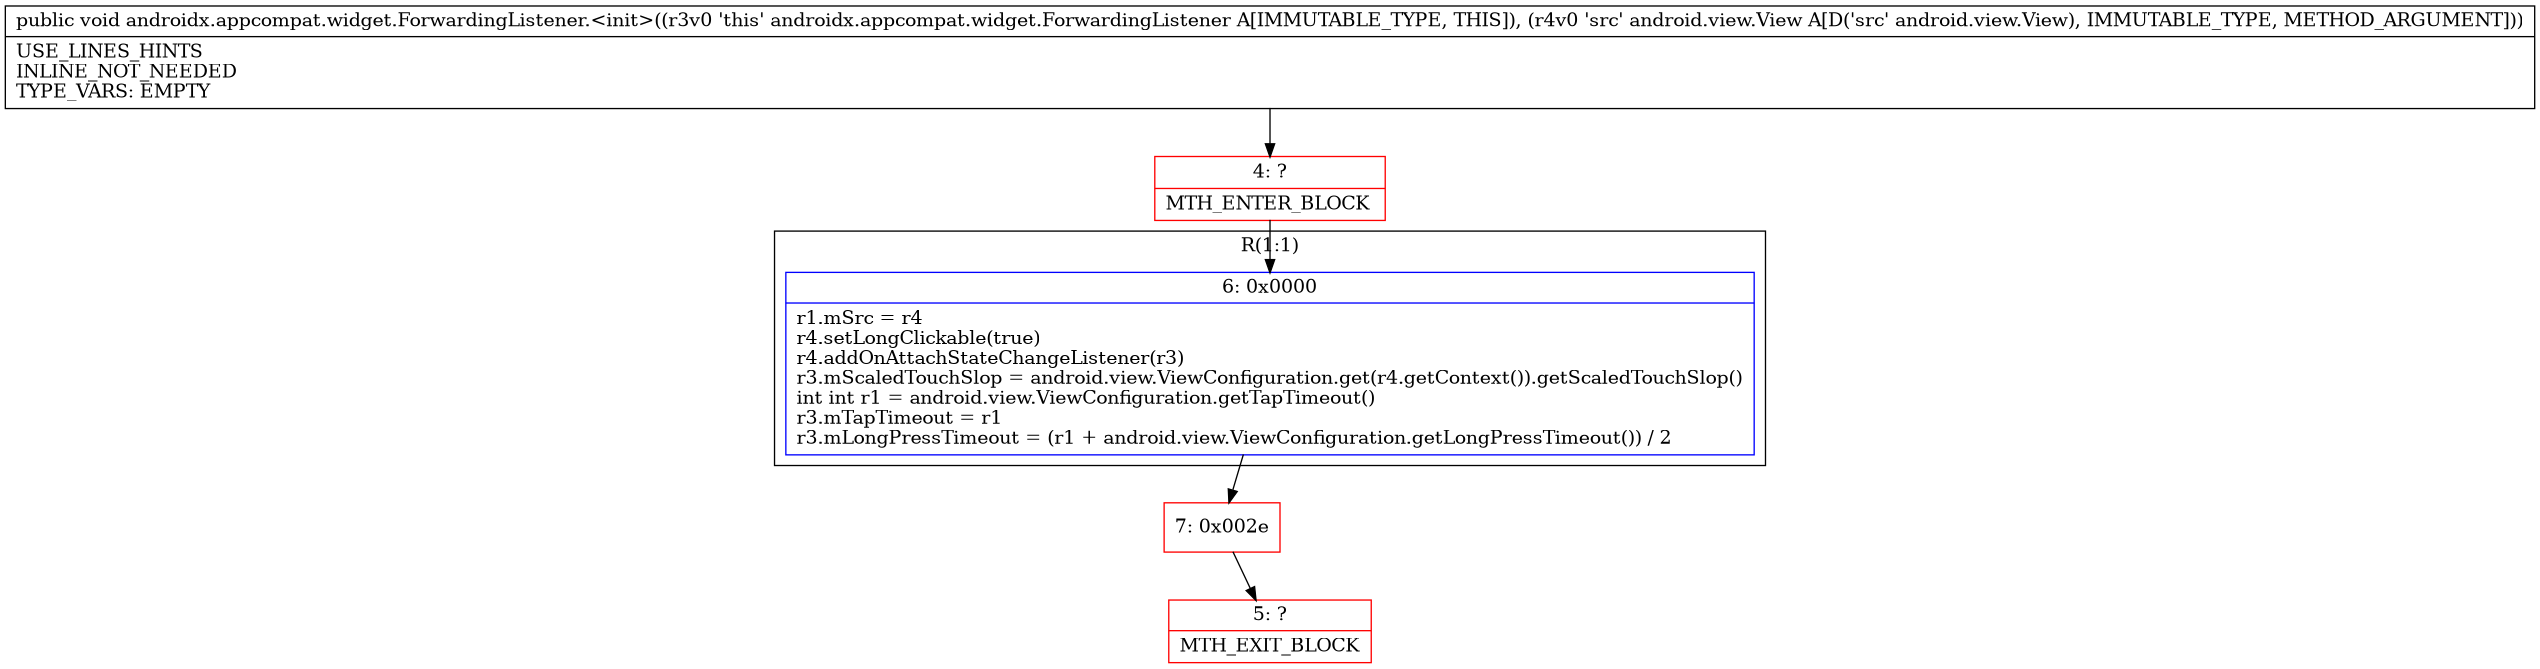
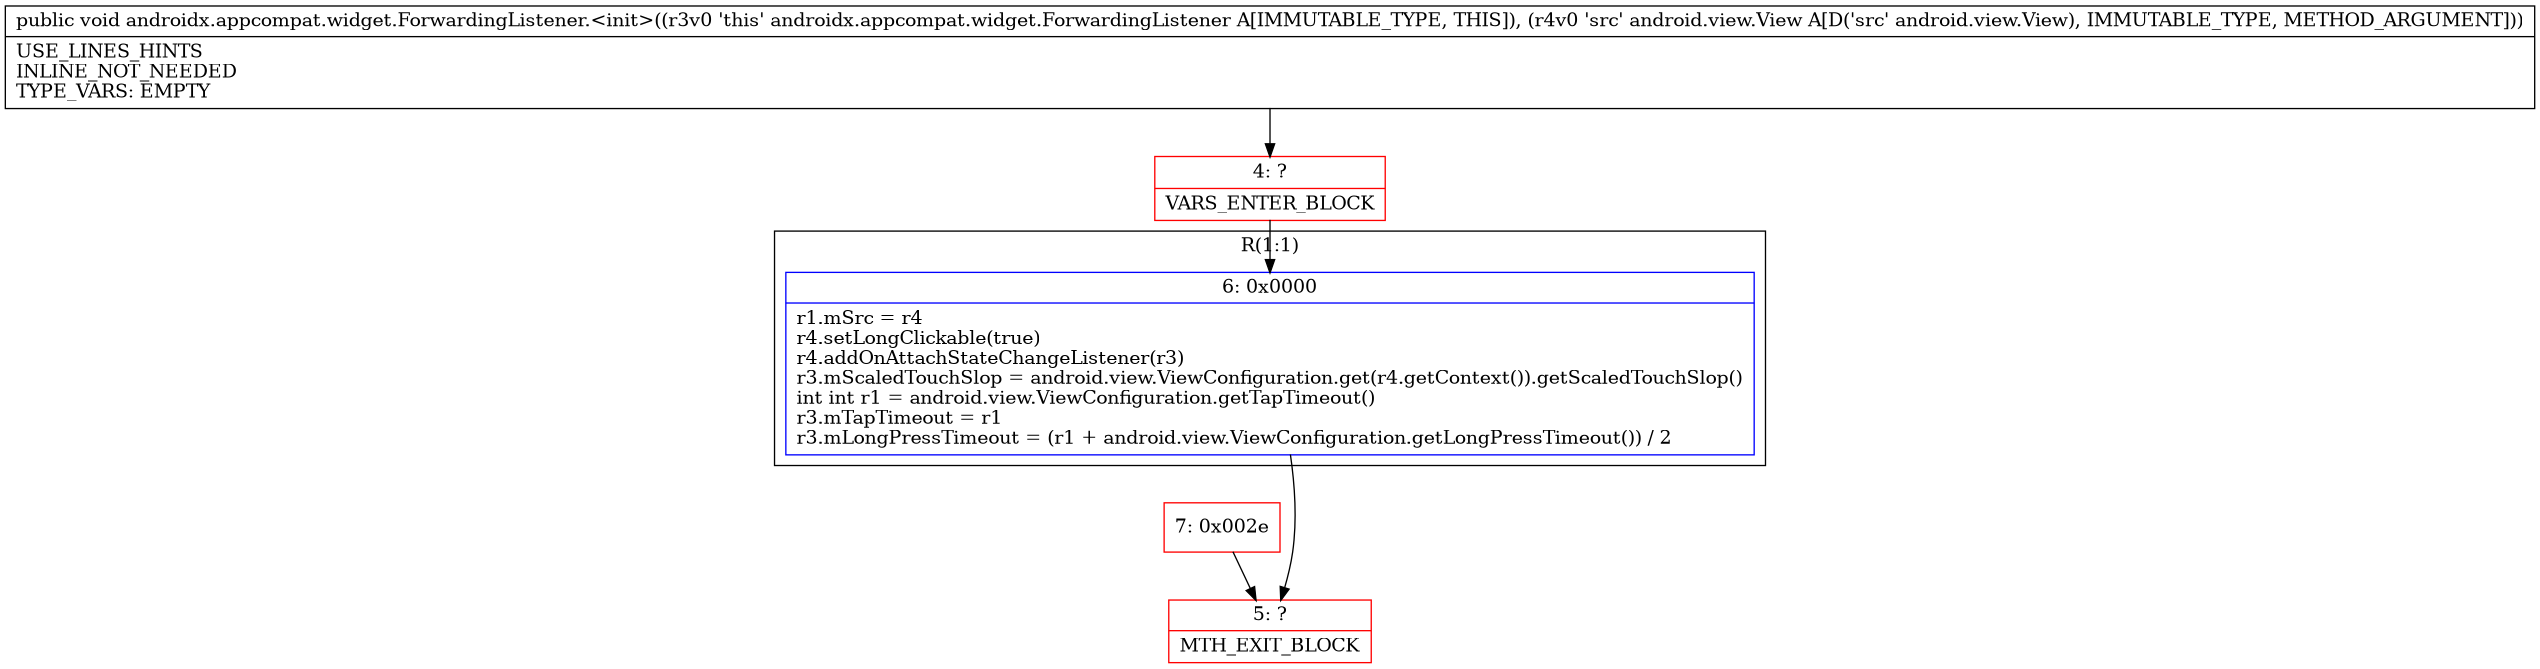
  digraph {
    node [color=red shape=record]
    n1 [color=blue label="{6\:\ 0x0000|r1.mSrc = r4\lr4.setLongClickable(true)\lr4.addOnAttachStateChangeListener(r3)\lr3.mScaledTouchSlop = android.view.ViewConfiguration.get(r4.getContext()).getScaledTouchSlop()\lint int r1 = android.view.ViewConfiguration.getTapTimeout()\lr3.mTapTimeout = r1\lr3.mLongPressTimeout = (r1 + android.view.ViewConfiguration.getLongPressTimeout()) \/ 2\l}"]
    n2 [label="{7\:\ 0x002e}"]
    n3 [label="{5\:\ ?|MTH_EXIT_BLOCK\l}"]
-   n4 [label="{4\:\ ?|MTH_ENTER_BLOCK\l}"]
+   n4 [label="{4\:\ ?|VARS_ENTER_BLOCK\l}"]
    n5 [label="{public void androidx.appcompat.widget.ForwardingListener.\<init\>((r3v0 'this' androidx.appcompat.widget.ForwardingListener A[IMMUTABLE_TYPE, THIS]), (r4v0 'src' android.view.View A[D('src' android.view.View), IMMUTABLE_TYPE, METHOD_ARGUMENT]))  | USE_LINES_HINTS\lINLINE_NOT_NEEDED\lTYPE_VARS: EMPTY\l}" color=""]
    subgraph cluster_1 {
      label="R(1:1)"
      n1
    }
-   n1 -> n2
+   n1 -> n3
    n2 -> n3
    n4 -> n1
    n5 -> n4
  }
